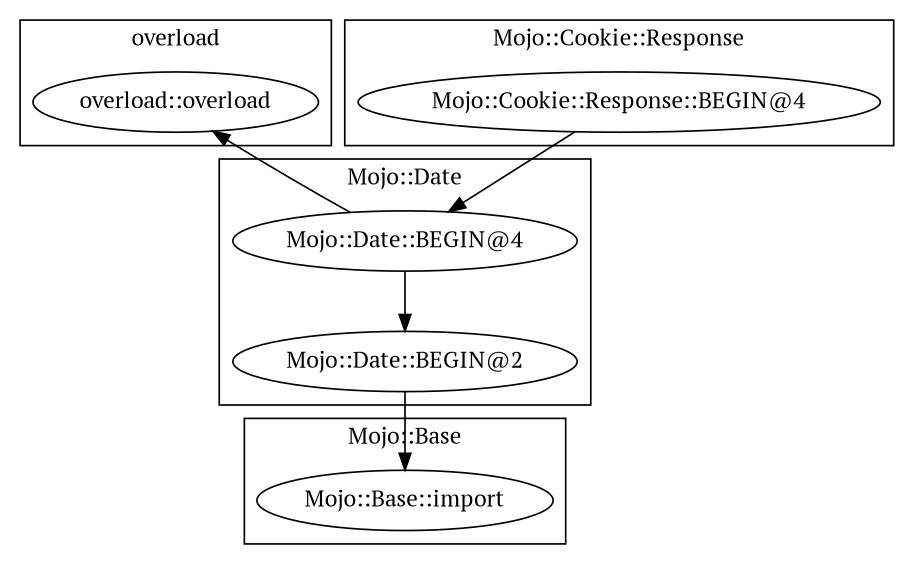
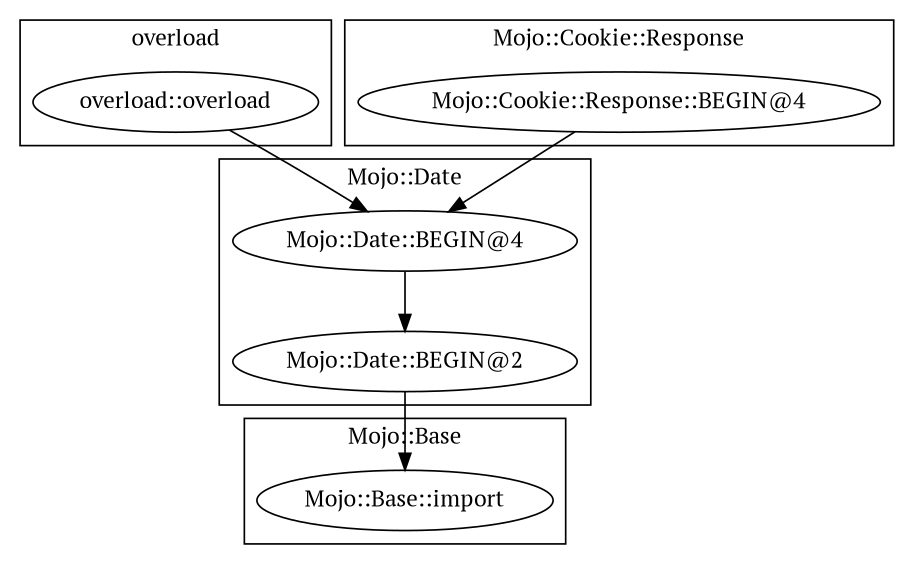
  digraph {
    fontname="PT Serif"
    node [fontname="PT Serif"]
    edge [fontname="PT Serif"]
    n1 [label="overload::overload"]
    "Mojo::Cookie::Response::BEGIN@4"
    "Mojo::Base::import"
    "Mojo::Date::BEGIN@4"
    "Mojo::Date::BEGIN@2"
    subgraph cluster_1 {
      label=overload
      n1
    }
    subgraph cluster_2 {
      label="Mojo::Cookie::Response"
      "Mojo::Cookie::Response::BEGIN@4"
    }
    subgraph cluster_3 {
      label="Mojo::Base"
      "Mojo::Base::import"
    }
    subgraph cluster_4 {
      label="Mojo::Date"
      "Mojo::Date::BEGIN@4"
      "Mojo::Date::BEGIN@2"
    }
    "Mojo::Cookie::Response::BEGIN@4" -> "Mojo::Date::BEGIN@4"
-   "Mojo::Date::BEGIN@4" -> n1
+   n1 -> "Mojo::Date::BEGIN@4"
    "Mojo::Date::BEGIN@4" -> "Mojo::Date::BEGIN@2"
    "Mojo::Date::BEGIN@2" -> "Mojo::Base::import"
  }
